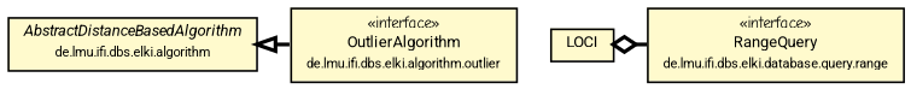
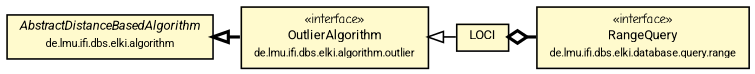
  digraph {
    fontname="Comic Neue"
    nodesep=0.15
    rankdir=LR
    ranksep=0.25
    node [fontcolor=black fontname="Comic Neue" fontsize=8 margin=0 shape=plaintext]
    edge [arrowtail=empty color=black dir=back fontname="Comic Neue" fontsize=7 labelfontname=Roboto labelfontsize=7 style=bold]
    n1 [height=0 label=<<table title="de.lmu.ifi.dbs.elki.algorithm.AbstractDistanceBasedAlgorithm" border="0" cellborder="1" cellspacing="0" cellpadding="2" bgcolor="LemonChiffon" href="../../AbstractDistanceBasedAlgorithm.html" target="_parent"> 		<tr><td><table border="0" cellspacing="0" cellpadding="1"> 		<tr><td align="center" balign="center"> <font face="Roboto"><i>AbstractDistanceBasedAlgorithm</i></font> </td></tr> 		<tr><td align="center" balign="center"> <font face="Roboto" point-size="7.0">de.lmu.ifi.dbs.elki.algorithm</font> </td></tr> 		</table></td></tr> 		</table>> width=0]
    n2 [height=0 label=<<table title="de.lmu.ifi.dbs.elki.algorithm.outlier.OutlierAlgorithm" border="0" cellborder="1" cellspacing="0" cellpadding="2" bgcolor="LemonChiffon" href="../OutlierAlgorithm.html" target="_parent"> 		<tr><td><table border="0" cellspacing="0" cellpadding="1"> 		<tr><td align="center" balign="center"> &#171;interface&#187; </td></tr> 		<tr><td align="center" balign="center"> <font face="Roboto">OutlierAlgorithm</font> </td></tr> 		<tr><td align="center" balign="center"> <font face="Roboto" point-size="7.0">de.lmu.ifi.dbs.elki.algorithm.outlier</font> </td></tr> 		</table></td></tr> 		</table>> width=0]
    n3 [height=0 label=<<table title="de.lmu.ifi.dbs.elki.algorithm.outlier.lof.LOCI" border="0" cellborder="1" cellspacing="0" cellpadding="2" bgcolor="lemonChiffon" href="LOCI.html" target="_parent"> 		<tr><td><table border="0" cellspacing="0" cellpadding="1"> 		<tr><td align="center" balign="center"> <font face="Roboto">LOCI</font> </td></tr> 		</table></td></tr> 		</table>> width=0]
    n4 [height=0 label=<<table title="de.lmu.ifi.dbs.elki.database.query.range.RangeQuery" border="0" cellborder="1" cellspacing="0" cellpadding="2" bgcolor="LemonChiffon" href="../../../database/query/range/RangeQuery.html" target="_parent"> 		<tr><td><table border="0" cellspacing="0" cellpadding="1"> 		<tr><td align="center" balign="center"> &#171;interface&#187; </td></tr> 		<tr><td align="center" balign="center"> <font face="Roboto">RangeQuery</font> </td></tr> 		<tr><td align="center" balign="center"> <font face="Roboto" point-size="7.0">de.lmu.ifi.dbs.elki.database.query.range</font> </td></tr> 		</table></td></tr> 		</table>> width=0]
    n1 -> n2 [weight=10]
+   n2 -> n3 [style=solid weight=9]
    n3 -> n4 [arrowhead=none arrowtail=ediamond weight=4]
  }
